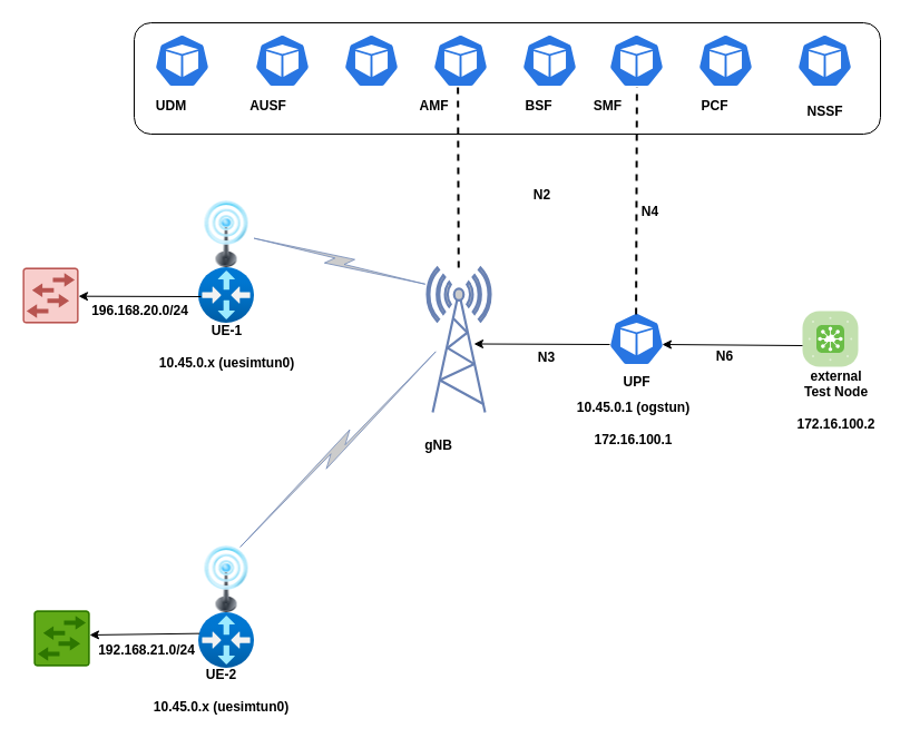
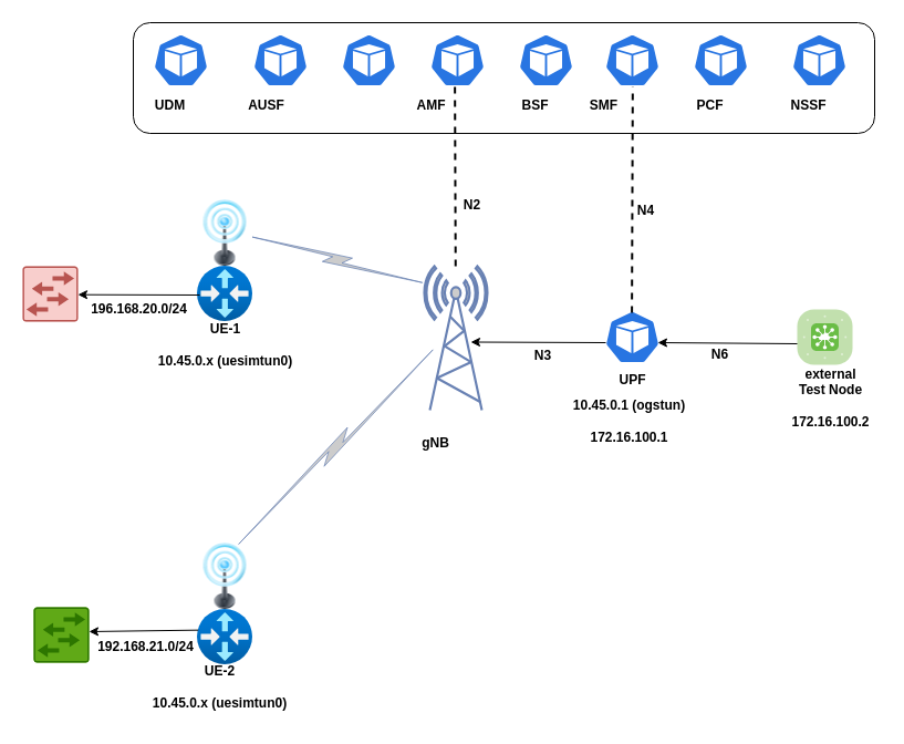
  <mxCell id="0" />
  <mxCell id="1" parent="0" />
  <mxCell id="2" value="" style="rounded=1;whiteSpace=wrap;html=1;" parent="1" vertex="1"><mxGeometry x="120" y="20" width="670" height="100" as="geometry" /></mxCell>
  <mxCell id="3" value="" style="sketch=0;html=1;dashed=0;whitespace=wrap;fillColor=#2875E2;strokeColor=#ffffff;points=[[0.005,0.63,0],[0.1,0.2,0],[0.9,0.2,0],[0.5,0,0],[0.995,0.63,0],[0.72,0.99,0],[0.5,1,0],[0.28,0.99,0]];verticalLabelPosition=bottom;align=center;verticalAlign=top;shape=mxgraph.kubernetes.icon;prIcon=pod" parent="1" vertex="1"><mxGeometry x="138" y="30" width="50" height="48" as="geometry" /></mxCell>
  <mxCell id="4" value="UDM" style="text;html=1;align=center;verticalAlign=middle;resizable=0;points=[];autosize=1;strokeColor=none;fillColor=none;fontStyle=1" parent="1" vertex="1"><mxGeometry x="128" y="80" width="50" height="30" as="geometry" /></mxCell>
  <mxCell id="5" value="" style="sketch=0;html=1;dashed=0;whitespace=wrap;fillColor=#2875E2;strokeColor=#ffffff;points=[[0.005,0.63,0],[0.1,0.2,0],[0.9,0.2,0],[0.5,0,0],[0.995,0.63,0],[0.72,0.99,0],[0.5,1,0],[0.28,0.99,0]];verticalLabelPosition=bottom;align=center;verticalAlign=top;shape=mxgraph.kubernetes.icon;prIcon=pod" parent="1" vertex="1"><mxGeometry x="228" y="30" width="50" height="48" as="geometry" /></mxCell>
  <mxCell id="6" value="AUSF" style="text;html=1;align=center;verticalAlign=middle;resizable=0;points=[];autosize=1;strokeColor=none;fillColor=none;fontStyle=1" parent="1" vertex="1"><mxGeometry x="210" y="80" width="60" height="30" as="geometry" /></mxCell>
  <mxCell id="7" value="" style="sketch=0;html=1;dashed=0;whitespace=wrap;fillColor=#2875E2;strokeColor=#ffffff;points=[[0.005,0.63,0],[0.1,0.2,0],[0.9,0.2,0],[0.5,0,0],[0.995,0.63,0],[0.72,0.99,0],[0.5,1,0],[0.28,0.99,0]];verticalLabelPosition=bottom;align=center;verticalAlign=top;shape=mxgraph.kubernetes.icon;prIcon=pod" parent="1" vertex="1"><mxGeometry x="308" y="30" width="50" height="48" as="geometry" /></mxCell>
  <mxCell id="8" value="" style="sketch=0;html=1;dashed=0;whitespace=wrap;fillColor=#2875E2;strokeColor=#ffffff;points=[[0.005,0.63,0],[0.1,0.2,0],[0.9,0.2,0],[0.5,0,0],[0.995,0.63,0],[0.72,0.99,0],[0.5,1,0],[0.28,0.99,0]];verticalLabelPosition=bottom;align=center;verticalAlign=top;shape=mxgraph.kubernetes.icon;prIcon=pod" parent="1" vertex="1"><mxGeometry x="388" y="30" width="50" height="48" as="geometry" /></mxCell>
  <mxCell id="9" value="AMF" style="text;html=1;align=center;verticalAlign=middle;resizable=0;points=[];autosize=1;strokeColor=none;fillColor=none;fontStyle=1" parent="1" vertex="1"><mxGeometry x="364" y="80" width="50" height="30" as="geometry" /></mxCell>
  <mxCell id="10" value="" style="sketch=0;html=1;dashed=0;whitespace=wrap;fillColor=#2875E2;strokeColor=#ffffff;points=[[0.005,0.63,0],[0.1,0.2,0],[0.9,0.2,0],[0.5,0,0],[0.995,0.63,0],[0.72,0.99,0],[0.5,1,0],[0.28,0.99,0]];verticalLabelPosition=bottom;align=center;verticalAlign=top;shape=mxgraph.kubernetes.icon;prIcon=pod" parent="1" vertex="1"><mxGeometry x="468" y="30" width="50" height="48" as="geometry" /></mxCell>
  <mxCell id="11" value="BSF" style="text;html=1;align=center;verticalAlign=middle;resizable=0;points=[];autosize=1;strokeColor=none;fillColor=none;fontStyle=1" parent="1" vertex="1"><mxGeometry x="458" y="80" width="50" height="30" as="geometry" /></mxCell>
  <mxCell id="12" value="" style="sketch=0;html=1;dashed=0;whitespace=wrap;fillColor=#2875E2;strokeColor=#ffffff;points=[[0.005,0.63,0],[0.1,0.2,0],[0.9,0.2,0],[0.5,0,0],[0.995,0.63,0],[0.72,0.99,0],[0.5,1,0],[0.28,0.99,0]];verticalLabelPosition=bottom;align=center;verticalAlign=top;shape=mxgraph.kubernetes.icon;prIcon=pod" parent="1" vertex="1"><mxGeometry x="546" y="30" width="50" height="48" as="geometry" /></mxCell>
  <mxCell id="13" value="SMF" style="text;html=1;align=center;verticalAlign=middle;resizable=0;points=[];autosize=1;strokeColor=none;fillColor=none;fontStyle=1" parent="1" vertex="1"><mxGeometry x="520" y="80" width="50" height="30" as="geometry" /></mxCell>
  <mxCell id="14" value="" style="sketch=0;html=1;dashed=0;whitespace=wrap;fillColor=#2875E2;strokeColor=#ffffff;points=[[0.005,0.63,0],[0.1,0.2,0],[0.9,0.2,0],[0.5,0,0],[0.995,0.63,0],[0.72,0.99,0],[0.5,1,0],[0.28,0.99,0]];verticalLabelPosition=bottom;align=center;verticalAlign=top;shape=mxgraph.kubernetes.icon;prIcon=pod" parent="1" vertex="1"><mxGeometry x="626" y="30" width="50" height="48" as="geometry" /></mxCell>
  <mxCell id="15" value="PCF" style="text;html=1;align=center;verticalAlign=middle;resizable=0;points=[];autosize=1;strokeColor=none;fillColor=none;fontStyle=1" parent="1" vertex="1"><mxGeometry x="616" y="80" width="50" height="30" as="geometry" /></mxCell>
  <mxCell id="16" value="" style="sketch=0;html=1;dashed=0;whitespace=wrap;fillColor=#2875E2;strokeColor=#ffffff;points=[[0.005,0.63,0],[0.1,0.2,0],[0.9,0.2,0],[0.5,0,0],[0.995,0.63,0],[0.72,0.99,0],[0.5,1,0],[0.28,0.99,0]];verticalLabelPosition=bottom;align=center;verticalAlign=top;shape=mxgraph.kubernetes.icon;prIcon=pod" parent="1" vertex="1"><mxGeometry x="546" y="280" width="50" height="48" as="geometry" /></mxCell>
  <mxCell id="17" value="" style="fontColor=#0066CC;verticalAlign=top;verticalLabelPosition=bottom;labelPosition=center;align=center;html=1;outlineConnect=0;fillColor=#CCCCCC;strokeColor=#6881B3;gradientColor=none;gradientDirection=north;strokeWidth=2;shape=mxgraph.networks.radio_tower;" parent="1" vertex="1"><mxGeometry x="383" y="240" width="57" height="130" as="geometry" /></mxCell>
  <mxCell id="18" value="" style="aspect=fixed;html=1;points=[];align=center;image;fontSize=12;image=img/lib/azure2/networking/Virtual_Router.svg;" parent="1" vertex="1"><mxGeometry x="178" y="240" width="50" height="50" as="geometry" /></mxCell>
  <mxCell id="19" value="" style="image;html=1;image=img/lib/clip_art/telecommunication/Signal_tower_on_128x128.png" parent="1" vertex="1"><mxGeometry x="178" y="180" width="50" height="60" as="geometry" /></mxCell>
  <mxCell id="20" value="" style="aspect=fixed;html=1;points=[];align=center;image;fontSize=12;image=img/lib/azure2/networking/Virtual_Router.svg;" parent="1" vertex="1"><mxGeometry x="178" y="550" width="50" height="50" as="geometry" /></mxCell>
  <mxCell id="21" value="" style="image;html=1;image=img/lib/clip_art/telecommunication/Signal_tower_on_128x128.png" parent="1" vertex="1"><mxGeometry x="178" y="490" width="50" height="60" as="geometry" /></mxCell>
  <mxCell id="22" value="" style="sketch=0;points=[[0.015,0.015,0],[0.985,0.015,0],[0.985,0.985,0],[0.015,0.985,0],[0.25,0,0],[0.5,0,0],[0.75,0,0],[1,0.25,0],[1,0.5,0],[1,0.75,0],[0.75,1,0],[0.5,1,0],[0.25,1,0],[0,0.75,0],[0,0.5,0],[0,0.25,0]];verticalLabelPosition=bottom;html=1;verticalAlign=top;aspect=fixed;align=center;pointerEvents=1;shape=mxgraph.cisco19.rect;prIcon=workgroup_switch;fillColor=#f8cecc;strokeColor=#b85450;" parent="1" vertex="1"><mxGeometry x="20" y="240" width="50" height="50" as="geometry" /></mxCell>
  <mxCell id="23" value="" style="sketch=0;points=[[0.015,0.015,0],[0.985,0.015,0],[0.985,0.985,0],[0.015,0.985,0],[0.25,0,0],[0.5,0,0],[0.75,0,0],[1,0.25,0],[1,0.5,0],[1,0.75,0],[0.75,1,0],[0.5,1,0],[0.25,1,0],[0,0.75,0],[0,0.5,0],[0,0.25,0]];verticalLabelPosition=bottom;html=1;verticalAlign=top;aspect=fixed;align=center;pointerEvents=1;shape=mxgraph.cisco19.rect;prIcon=workgroup_switch;fillColor=#60a917;strokeColor=#2D7600;fontColor=#ffffff;" parent="1" vertex="1"><mxGeometry x="30" y="548" width="50" height="50" as="geometry" /></mxCell>
  <mxCell id="24" value="gNB" style="text;html=1;align=center;verticalAlign=middle;resizable=0;points=[];autosize=1;strokeColor=none;fillColor=none;fontStyle=1" parent="1" vertex="1"><mxGeometry x="368" y="385" width="50" height="30" as="geometry" /></mxCell>
  <mxCell id="25" value="&lt;b&gt;UE-2&lt;br&gt;&lt;br&gt;&lt;/b&gt;&lt;b style=&quot;border-color: var(--border-color);&quot;&gt;10.45.0.x (uesimtun0&lt;/b&gt;&lt;b style=&quot;border-color: var(--border-color);&quot;&gt;)&lt;/b&gt;" style="text;html=1;align=center;verticalAlign=middle;resizable=0;points=[];autosize=1;strokeColor=none;fillColor=none;" parent="1" vertex="1"><mxGeometry x="128" y="590" width="140" height="60" as="geometry" /></mxCell>
  <mxCell id="26" value="&lt;b&gt;UE-1&lt;br&gt;&lt;br&gt;&lt;/b&gt;&lt;b style=&quot;border-color: var(--border-color);&quot;&gt;10.45.0.x (uesimtun0&lt;/b&gt;&lt;b style=&quot;border-color: var(--border-color);&quot;&gt;)&lt;/b&gt;&lt;b&gt;&lt;br&gt;&lt;/b&gt;" style="text;html=1;align=center;verticalAlign=middle;resizable=0;points=[];autosize=1;strokeColor=none;fillColor=none;" parent="1" vertex="1"><mxGeometry x="133" y="281" width="140" height="60" as="geometry" /></mxCell>
  <mxCell id="27" value="" style="verticalLabelPosition=bottom;sketch=0;html=1;fillColor=#6ABD46;strokeColor=#ffffff;verticalAlign=top;align=center;points=[[0.085,0.085,0],[0.915,0.085,0],[0.915,0.915,0],[0.085,0.915,0],[0.25,0,0],[0.5,0,0],[0.75,0,0],[1,0.25,0],[1,0.5,0],[1,0.75,0],[0.75,1,0],[0.5,1,0],[0.25,1,0],[0,0.75,0],[0,0.5,0],[0,0.25,0]];pointerEvents=1;shape=mxgraph.cisco_safe.compositeIcon;bgIcon=mxgraph.cisco_safe.architecture.generic_appliance;resIcon=mxgraph.cisco_safe.architecture.sd_wan;" parent="1" vertex="1"><mxGeometry x="720" y="279" width="50" height="50" as="geometry" /></mxCell>
  <mxCell id="28" value="&lt;b&gt;external&lt;br&gt;Test Node&lt;br&gt;&lt;br&gt;172.16.100.2&lt;br&gt;&lt;/b&gt;" style="text;html=1;align=center;verticalAlign=middle;resizable=0;points=[];autosize=1;strokeColor=none;fillColor=none;" parent="1" vertex="1"><mxGeometry x="705" y="324" width="90" height="70" as="geometry" /></mxCell>
  <mxCell id="29" value="" style="endArrow=none;dashed=1;html=1;rounded=0;entryX=0.933;entryY=-0.067;entryDx=0;entryDy=0;entryPerimeter=0;strokeWidth=2;" parent="1" source="17" target="9" edge="1"><mxGeometry width="50" height="50" relative="1" as="geometry"><mxPoint x="411" y="240" as="sourcePoint" /><mxPoint x="458" y="200" as="targetPoint" /></mxGeometry></mxCell>
- <mxCell id="30" value="&lt;b&gt;N2&lt;/b&gt;" style="text;html=1;align=center;verticalAlign=middle;resizable=0;points=[];autosize=1;strokeColor=none;fillColor=none;" parent="1" vertex="1"><mxGeometry x="466" y="160" width="40" height="30" as="geometry" /></mxCell>
+ <mxCell id="30" value="&lt;b&gt;N2&lt;/b&gt;" style="text;html=1;align=center;verticalAlign=middle;resizable=0;points=[];autosize=1;strokeColor=none;fillColor=none;" parent="1" vertex="1"><mxGeometry x="406" y="170" width="40" height="30" as="geometry" /></mxCell>
  <mxCell id="31" value="" style="fontColor=#0066CC;verticalAlign=top;verticalLabelPosition=bottom;labelPosition=center;align=center;html=1;outlineConnect=0;fillColor=#CCCCCC;strokeColor=#6881B3;gradientColor=none;gradientDirection=north;strokeWidth=2;shape=mxgraph.networks.comm_link;rotation=45;" parent="1" vertex="1"><mxGeometry x="298" y="279" width="10" height="248.32" as="geometry" /></mxCell>
  <mxCell id="32" value="" style="fontColor=#0066CC;verticalAlign=top;verticalLabelPosition=bottom;labelPosition=center;align=center;html=1;outlineConnect=0;fillColor=#CCCCCC;strokeColor=#6881B3;gradientColor=none;gradientDirection=north;strokeWidth=2;shape=mxgraph.networks.comm_link;rotation=-75;" parent="1" vertex="1"><mxGeometry x="299.41" y="154.61" width="10" height="159.14" as="geometry" /></mxCell>
  <mxCell id="33" value="" style="endArrow=none;html=1;rounded=0;strokeWidth=1;entryX=0.013;entryY=0.373;entryDx=0;entryDy=0;entryPerimeter=0;startArrow=classic;startFill=1;" parent="1" target="20" edge="1"><mxGeometry width="50" height="50" relative="1" as="geometry"><mxPoint x="80" y="570" as="sourcePoint" /><mxPoint x="130" y="520" as="targetPoint" /></mxGeometry></mxCell>
  <mxCell id="34" value="" style="endArrow=none;html=1;rounded=0;strokeWidth=1;startArrow=classic;startFill=1;" parent="1" edge="1"><mxGeometry width="50" height="50" relative="1" as="geometry"><mxPoint x="70" y="265.67" as="sourcePoint" /><mxPoint x="180" y="266" as="targetPoint" /></mxGeometry></mxCell>
  <mxCell id="35" value="" style="endArrow=none;html=1;rounded=0;strokeWidth=1;startArrow=classic;startFill=1;" parent="1" edge="1"><mxGeometry width="50" height="50" relative="1" as="geometry"><mxPoint x="425" y="308.5" as="sourcePoint" /><mxPoint x="547" y="309" as="targetPoint" /></mxGeometry></mxCell>
  <mxCell id="36" value="" style="endArrow=none;html=1;rounded=0;strokeWidth=1;startArrow=classic;startFill=1;" parent="1" edge="1"><mxGeometry width="50" height="50" relative="1" as="geometry"><mxPoint x="594" y="309" as="sourcePoint" /><mxPoint x="720" y="310" as="targetPoint" /></mxGeometry></mxCell>
  <mxCell id="37" value="&lt;b&gt;192.168.21.0/24&lt;/b&gt;" style="text;html=1;align=center;verticalAlign=middle;resizable=0;points=[];autosize=1;strokeColor=none;fillColor=none;" parent="1" vertex="1"><mxGeometry x="76" y="569" width="110" height="30" as="geometry" /></mxCell>
  <mxCell id="38" value="&lt;b&gt;196.168.20.0/24&lt;/b&gt;" style="text;html=1;align=center;verticalAlign=middle;resizable=0;points=[];autosize=1;strokeColor=none;fillColor=none;" parent="1" vertex="1"><mxGeometry x="70" y="264" width="110" height="30" as="geometry" /></mxCell>
  <mxCell id="39" value="&lt;b&gt;N3&lt;/b&gt;" style="text;html=1;align=center;verticalAlign=middle;resizable=0;points=[];autosize=1;strokeColor=none;fillColor=none;" parent="1" vertex="1"><mxGeometry x="470" y="306" width="40" height="30" as="geometry" /></mxCell>
  <mxCell id="40" value="&lt;b&gt;N6&lt;/b&gt;" style="text;html=1;align=center;verticalAlign=middle;resizable=0;points=[];autosize=1;strokeColor=none;fillColor=none;" parent="1" vertex="1"><mxGeometry x="630" y="305" width="40" height="30" as="geometry" /></mxCell>
  <mxCell id="41" value="&lt;b&gt;10.45.0.1 (ogstun&lt;/b&gt;&lt;b&gt;)&lt;/b&gt;&lt;br&gt;&lt;br&gt;&lt;b&gt;172.16.100.1&lt;/b&gt;" style="text;html=1;align=center;verticalAlign=middle;resizable=0;points=[];autosize=1;strokeColor=none;fillColor=none;" vertex="1" parent="1"><mxGeometry x="508" y="350" width="120" height="60" as="geometry" /></mxCell>
  <mxCell id="42" value="&lt;b style=&quot;border-color: var(--border-color);&quot;&gt;UPF&lt;/b&gt;" style="text;html=1;align=center;verticalAlign=middle;resizable=0;points=[];autosize=1;strokeColor=none;fillColor=none;" vertex="1" parent="1"><mxGeometry x="546" y="328" width="50" height="30" as="geometry" /></mxCell>
  <mxCell id="43" value="" style="sketch=0;html=1;dashed=0;whitespace=wrap;fillColor=#2875E2;strokeColor=#ffffff;points=[[0.005,0.63,0],[0.1,0.2,0],[0.9,0.2,0],[0.5,0,0],[0.995,0.63,0],[0.72,0.99,0],[0.5,1,0],[0.28,0.99,0]];verticalLabelPosition=bottom;align=center;verticalAlign=top;shape=mxgraph.kubernetes.icon;prIcon=pod" vertex="1" parent="1"><mxGeometry x="715" y="30" width="50" height="48" as="geometry" /></mxCell>
- <mxCell id="44" value="NSSF" style="text;html=1;align=center;verticalAlign=middle;resizable=0;points=[];autosize=1;strokeColor=none;fillColor=none;fontStyle=1" vertex="1" parent="1"><mxGeometry x="710" y="85" width="60" height="30" as="geometry" /></mxCell>
+ <mxCell id="44" value="NSSF" style="text;html=1;align=center;verticalAlign=middle;resizable=0;points=[];autosize=1;strokeColor=none;fillColor=none;fontStyle=1" vertex="1" parent="1"><mxGeometry x="700" y="80" width="60" height="30" as="geometry" /></mxCell>
  <mxCell id="45" value="" style="endArrow=none;dashed=1;html=1;rounded=0;entryX=1.027;entryY=-0.078;entryDx=0;entryDy=0;entryPerimeter=0;strokeWidth=2;" edge="1" parent="1" target="13"><mxGeometry width="50" height="50" relative="1" as="geometry"><mxPoint x="570.61" y="282.01" as="sourcePoint" /><mxPoint x="570.003" y="120" as="targetPoint" /></mxGeometry></mxCell>
  <mxCell id="46" value="&lt;b&gt;N4&lt;/b&gt;" style="text;html=1;align=center;verticalAlign=middle;resizable=0;points=[];autosize=1;strokeColor=none;fillColor=none;" vertex="1" parent="1"><mxGeometry x="563" y="175" width="40" height="30" as="geometry" /></mxCell>
